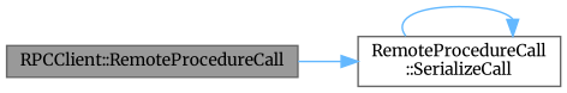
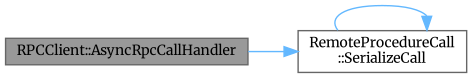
  digraph {
    rankdir=LR
    fontname=Merriweather
    node [fontname=Merriweather fontsize=10 shape=box style=filled]
    edge [color=steelblue1 fontname=Merriweather fontsize=10 labelfontname=Helvetica labelfontsize=10 style=solid]
-   n1 [color=gray40 fillcolor=grey60 fontcolor=black height=0.2 label="RPCClient::RemoteProcedureCall" width=0.4]
+   n1 [color=gray40 fillcolor=grey60 fontcolor=black height=0.2 label="RPCClient::AsyncRpcCallHandler" width=0.4]
    n2 [color=grey40 fillcolor=white height=0.2 label="RemoteProcedureCall\l::SerializeCall" width=0.4]
    n1 -> n2
    n2 -> n2
  }
